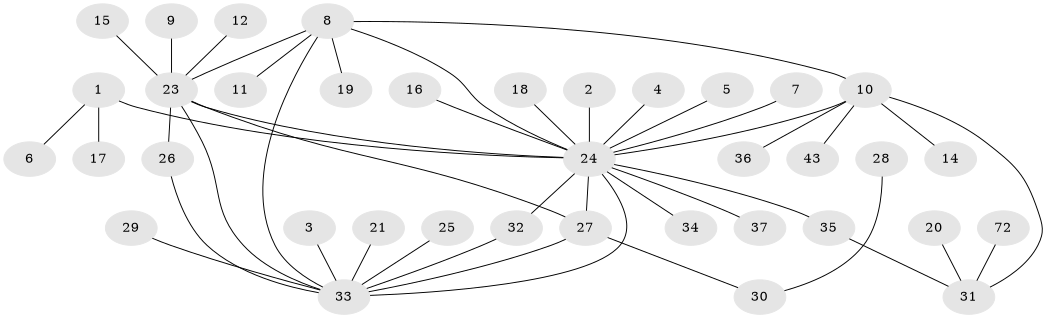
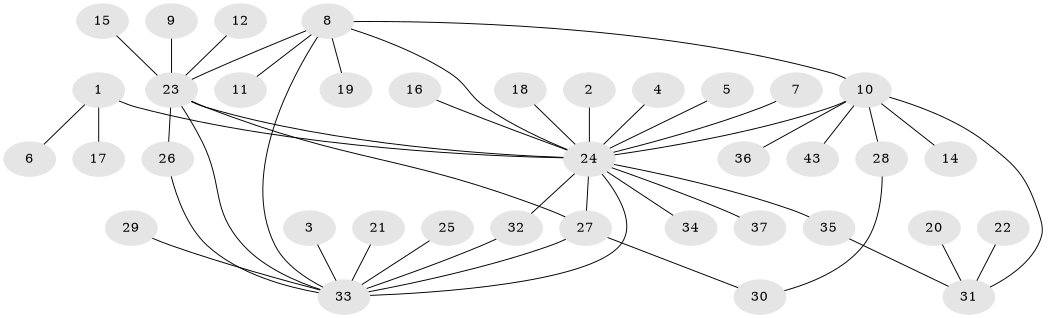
  graph {
    node [color=gray90 style=filled]
    edge [weight=1.0]
    1
    6
    17
    24
    33
    27
    32
    34
    35
    37
    2
    3
    4
    5
    7
    8
    10
    11
    19
    23
    n21 [label=43]
    14
    28
    31
    36
    26
    9
    30
    12
    15
    16
    18
    20
    21
-   22 [label=72]
+   22
    25
    29
    1 -- 6
    1 -- 17
    1 -- 24
    24 -- 33
    24 -- 27
    24 -- 32 [weight=2.0]
    24 -- 34
    24 -- 35
    24 -- 37
    27 -- 33
    27 -- 30
    32 -- 33
    35 -- 31
    2 -- 24
    3 -- 33
    4 -- 24
    5 -- 24
    7 -- 24
    8 -- 24
    8 -- 33
    8 -- 10
    8 -- 11
    8 -- 19
    8 -- 23
    10 -- 24
    10 -- n21
    10 -- 14
+   10 -- 28
    10 -- 31
    10 -- 36
    23 -- 24
    23 -- 33
    23 -- 27
    23 -- 26
    28 -- 30
    26 -- 33
    9 -- 23
    12 -- 23
    15 -- 23
    16 -- 24
    18 -- 24
    20 -- 31
    21 -- 33
    22 -- 31
    25 -- 33
    29 -- 33
  }
